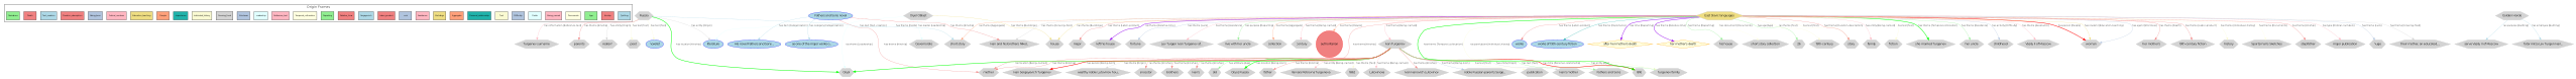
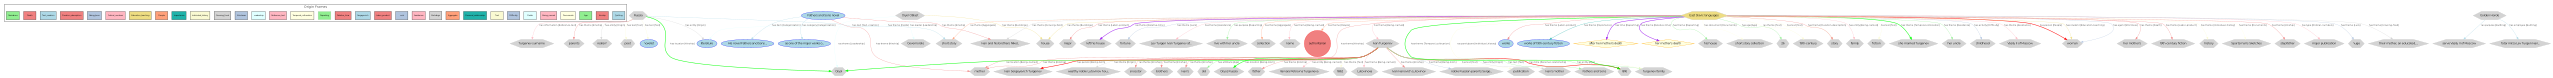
  digraph {
    bgcolor=white
    compound=true
    fontname=Montserrat
    rankdir=TB
    node [fillcolor=lightgray fontname=Montserrat fontsize=12 shape=hexagon style=filled color=gray]
    edge [color=lightcoral fontname=Montserrat fontsize=10 penwidth=1]
    n1 [fillcolor=lightblue fontsize=8 label=Quitting shape=box color=""]
    n2 [fillcolor=lightcoral fontsize=8 label=Kinship shape=box color=""]
    n3 [fillcolor=lightgreen fontsize=8 label=Age shape=box color=""]
    n4 [fillcolor=lightyellow fontsize=8 label=Documents shape=box color=""]
    n5 [fillcolor=lightpink fontsize=8 label=Being_named shape=box color=""]
    n6 [fillcolor=lightcyan fontsize=8 label=Fields shape=box color=""]
    n7 [fillcolor=lightsteelblue fontsize=8 label=Difficulty shape=box color=""]
    n8 [fillcolor=lightgoldenrodyellow fontsize=8 label=Text shape=box color=""]
    n9 [fillcolor=lightseagreen fontsize=8 label=Personal_relationship shape=box color=""]
    n10 [fillcolor=lightsalmon fontsize=8 label=Aggregate shape=box color=""]
-   n11 [fillcolor=lightgoldenrod fontsize=8 label=Buildings shape=box color=""]
+   n11 [fontsize=8 label=Buildings shape=box color=""]
    n12 [fillcolor=lightpink fontsize=8 label=Assistance shape=box color=""]
    n13 [fillcolor=lightsteelblue fontsize=8 label=Luck shape=box color=""]
    n14 [fillcolor=lightcoral fontsize=8 label=Labor_product shape=box color=""]
    n15 [fillcolor=lightblue fontsize=8 label=Sergeyevich shape=box color=""]
    n16 [fillcolor=lightcoral fontsize=8 label=Relative_time shape=box color=""]
-   n17 [fillcolor=lightgreen fontsize=8 label=Departing shape=box color=""]
+   n17 [fillcolor=lightgreen fontsize=8 label=Departing shape=box]
    n18 [fillcolor=lightyellow fontsize=8 label=Temporal_collocation shape=box color=""]
    n19 [fillcolor=lightpink fontsize=8 label=Reference_text shape=box color=""]
    n20 [fillcolor=lightcyan fontsize=8 label=Leadership shape=box color=""]
    n21 [fillcolor=lightsteelblue fontsize=8 label=Strictness shape=box color=""]
    n22 [fontsize=8 label=Growing_food shape=box color=""]
    n23 [fillcolor=lightgoldenrodyellow fontsize=8 label=Individual_history shape=box color=""]
    n24 [fillcolor=lightseagreen fontsize=8 label=Importance shape=box color=""]
    n25 [fillcolor=lightsalmon fontsize=8 label=People shape=box color=""]
    n26 [fillcolor=lightgoldenrod fontsize=8 label=Education_teaching shape=box color=""]
    n27 [fillcolor=lightpink fontsize=8 label=Ordinal_numbers shape=box color=""]
    n28 [fillcolor=lightsteelblue fontsize=8 label=Being_born shape=box color=""]
    n29 [fillcolor=lightcoral fontsize=8 label=Duration_description shape=box color=""]
    n30 [fillcolor=lightblue fontsize=8 label=Text_creation shape=box color=""]
    n31 [fillcolor=lightcoral fontsize=8 label=Death shape=box color=""]
    n32 [fillcolor=lightgreen fontsize=8 label=Residence shape=box color=""]
    n33 [color=red fillcolor=lightcoral label=authoritarian shape=circle]
    n34 [color=blue fillcolor=lightblue label=literature shape=ellipse]
    n35 [color=blue fillcolor=lightblue label=works shape=ellipse]
    n36 [color=blue fillcolor=lightblue label=novelist shape=ellipse]
    n37 [color=blue fillcolor=lightblue label="works of 19th-century fiction" shape=ellipse]
    n38 [color=blue fillcolor=lightblue label="Fathers and Sons novel" shape=ellipse]
    n39 [color=blue fillcolor=lightblue label="as one of the major works o..." shape=ellipse]
    n40 [color=blue fillcolor=lightblue label="His novel Fathers and Sons ..." shape=ellipse]
    n41 [label=mother]
    n42 [label="Ivan and his brothers Nikol..."]
    n43 [color=orange fillcolor=lightyellow label="after her mother's death" shape=diamond]
    n44 [color=orange fillcolor=lightyellow label="her mother's death" shape=diamond]
    n45 [label="his house"]
    n46 [label="Turgenev surname "]
    n47 [label="short story collection"]
    n48 [label=26]
    n49 [label="19th-century"]
    n50 [label="Ivan's"]
    n51 [label=story]
    n52 [label=Russia]
    n53 [label=parents]
    n54 [label=realism]
    n55 [label="short story"]
    n56 [label=poet]
    n57 [label=Oryol]
    n58 [label=family]
    n59 [label=fiction]
    n60 [label=old]
    n61 [label="she married Turgenev"]
    n62 [label=Governorate]
    n63 [label="her uncle"]
    n64 [label=childhood]
    n65 [label="Oryol, Russia"]
    n66 [label="Vasily II of Moscow"]
    n67 [label="Ivan Turgenev"]
    n68 [label=father]
    n69 [label="Varvara Petrovna Turgeneva"]
    n70 [label=1862]
    n71 [label=Lutovinova]
    n72 [label="Ivan Ivanovich Lutovinov"]
    n73 [label=1816]
    n74 [label="noble Russian parents Serge..."]
    n75 [label=publication]
    n76 [label="Ivan's mother"]
    n77 [label="Fathers and Sons"]
    n78 [label="Ivan Sergeyevich Turgenev"]
    n79 [label="wealthy noble Lutovinov hou..."]
    n80 [label=ancestor]
    n81 [label="Turgenev family"]
    n82 [label=brothers]
    n83 [label=woman]
    n84 [label="her mother's"]
    n85 [label="19th-century fiction"]
    n86 [label=history]
    n87 [label="serve Vasily II of Moscow"]
    n88 [label="Sportsman's Sketches"]
    n89 [label=stepfather]
    n90 [label="Oryol Oblast"]
    n91 [label=house]
    n92 [label="major publication"]
    n93 [label=huge]
    n94 [label="their mother, an educated, ..."]
    n95 [label=major]
    n96 [label="left his house"]
    n97 [label=fortune]
    n98 [label="Golden Horde"]
    n99 [label="Tatar mirza Lev Turgen Ivan..."]
    n100 [label="Lev Turgen Ivan Turgenev af..."]
    n101 [label="live with her uncle"]
    n102 [label=collection]
    n103 [fillcolor=lightgoldenrod label="East Slavic languages"]
-   n104 [label=century]
+   n104 [label=name]
    subgraph cluster_1 {
      subgraph sub_2 {
        color=red
        fillcolor=lightcoral
        label=People
        style=filled
      }
    }
    subgraph cluster_3 {
      subgraph sub_4 {
        color=green
        fillcolor=lightgreen
        label=Locations
        style=filled
      }
    }
    subgraph cluster_5 {
      subgraph sub_6 {
        color=orange
        fillcolor=lightyellow
        label=Events
        style=filled
      }
    }
    subgraph cluster_7 {
      subgraph sub_8 {
        color=blue
        fillcolor=lightblue
        label=Concepts
        style=filled
      }
    }
    subgraph cluster_9 {
      subgraph sub_10 {
        color=gray
        fillcolor=lightgray
        label=Other
        style=filled
      }
    }
    subgraph cluster_11 {
      color=black
      fillcolor=white
      label="Origin Frames"
      rank=sink
      style=filled
      n1
      n2
      n3
      n4
      n5
      n6
      n7
      n8
      n9
      n10
      n11
      n12
      n13
      n14
      n15
      n16
      n17
      n18
      n19
      n20
      n21
      n22
      n23
      n24
      n25
      n26
      n27
      n28
      n29
      n30
      n31
      n32
    }
    n38 -> n39 [color=lightblue label="has category [Categorization]"]
    n38 -> n40 [color=lightblue label="has item [Categorization]"]
    n38 -> n41 [label="has theme [Kinship]"]
    n38 -> n42 [label="has theme [Kinship]"]
    n52 -> n34 [color=lightgray label="has entity [Origin]"]
    n52 -> n36 [color=lightgoldenrodyellow label="has text [Text]"]
    n52 -> n46 [color=lightpink label="has information [Reference_text]"]
    n52 -> n53 [label="has theme [Kinship]"]
    n52 -> n54 [color=lightgray label="has entity [Origin]"]
    n52 -> n55 [color=lightblue label="has text [Text_creation]"]
    n52 -> n56 [color=lightgoldenrodyellow label="has text [Text]"]
    n52 -> n57 [color=green label="has location [Kinship]" penwidth=2]
    n67 -> n41 [label="has theme [Kinship]"]
    n67 -> n50 [label="has theme [Kinship]"]
    n67 -> n57 [color=green label="has location [Being_named]" penwidth=2]
    n67 -> n60 [color=lightgreen label="has attribute [Age]"]
    n67 -> n65 [color=green label="has location [Being_born]" penwidth=2]
    n67 -> n68 [label="has theme [Kinship]"]
    n67 -> n69 [color=lightpink label="has entity [Being_named]"]
    n67 -> n70 [color=lightgoldenrodyellow label="has theme [Text]"]
    n67 -> n71 [color=lightpink label="has theme [Being_named]"]
    n67 -> n72 [label="has theme [Kinship]"]
    n67 -> n73 [color=red label="has time [Personal_relationship]" penwidth=2]
    n67 -> n74 [color=lightsteelblue label="has theme [Being_born]"]
    n67 -> n75 [color=lightgoldenrodyellow label="has text [Text]"]
    n67 -> n76 [color=lightgray label="has entity [Origin]"]
    n67 -> n77 [color=lightgreen label="has text [Text]"]
    n67 -> n78 [color=red label="has person [Being_born]" penwidth=2]
    n67 -> n79 [color=lightgray label="has theme [Origin]"]
    n67 -> n80 [label="has theme [Kinship]"]
    n67 -> n81 [color=lightgreen label="has entity [Age]"]
    n67 -> n82 [label="has theme [Kinship]"]
    n90 -> n57 [color=lightcyan label="has theme [Leadership]"]
    n90 -> n62 [color=lightcyan label="has leader [Leadership]"]
    n90 -> n91 [color=lightgoldenrod label="has theme [Buildings]"]
    n98 -> n87 [color=lightblue label="has purpose [Quitting]"]
    n98 -> n99 [color=lightblue label="has employee [Quitting]"]
    n103 -> n33 [color=lightsalmon label="has theme [People]"]
    n103 -> n34 [color=lightcyan label="has theme [Fields]"]
    n103 -> n35 [label="has theme [Labor_product]"]
    n103 -> n37 [color=lightseagreen label="has theme [Importance]"]
    n103 -> n41 [label="has theme [Kinship]"]
    n103 -> n42 [color=lightgray label="has theme [Growing_food]"]
    n103 -> n43 [color=purple label="has time [Departing]" penwidth=2]
    n103 -> n44 [color=purple label="has theme [Relative_time]" penwidth=2]
    n103 -> n45 [color=lightgreen label="has theme [Departing]"]
    n103 -> n47 [color=lightyellow label="has document [Documents]"]
    n103 -> n48 [color=lightgreen label="has age [Age]"]
    n103 -> n49 [color=lightgoldenrodyellow label="has theme [Text]"]
    n103 -> n51 [color=lightgoldenrodyellow label="has text [Text]"]
    n103 -> n51 [label="has theme [Duration_description]"]
    n103 -> n55 [color=lightsalmon label="has theme [Aggregate]"]
    n103 -> n58 [color=lightpink label="has entity [Being_named]"]
    n103 -> n59 [color=lightgoldenrodyellow label="has text [Text]"]
    n103 -> n61 [color=green label="has theme [Temporal_collocation]" penwidth=2]
    n103 -> n63 [color=lightgreen label="has theme [Residence]"]
    n103 -> n64 [color=lightsteelblue label="has activity [Difficulty]"]
    n103 -> n66 [color=lightpink label="has theme [Assistance]"]
    n103 -> n67 [color=lightpink label="has theme [Being_named]"]
    n103 -> n73 [color=green label="has theme [Temporal_collocation]" penwidth=2]
    n103 -> n81 [color=lightgoldenrodyellow label="has participant [Individual_history]"]
    n103 -> n83 [color=lightsteelblue label="has agent [Strictness]"]
    n103 -> n83 [color=red label="has person [People]" penwidth=2]
    n103 -> n83 [color=lightgoldenrod label="has student [Education_teaching]"]
    n103 -> n84 [label="has theme [Death]"]
    n103 -> n85 [label="has theme [Labor_product]"]
    n103 -> n86 [color=lightgoldenrodyellow label="has theme [Individual_history]"]
    n103 -> n88 [color=lightyellow label="has theme [Documents]"]
    n103 -> n89 [label="has theme [Kinship]"]
    n103 -> n91 [color=lightgoldenrod label="has theme [Buildings]"]
    n103 -> n92 [color=lightpink label="has type [Ordinal_numbers]"]
    n103 -> n93 [color=lightsteelblue label="has theme [Luck]"]
    n103 -> n94 [color=lightgray label="has theme [Growing_food]"]
    n103 -> n95 [label="has theme [Labor_product]"]
    n103 -> n96 [color=purple label="has theme [Relative_time]" penwidth=2]
    n103 -> n97 [color=lightsteelblue label="has theme [Luck]"]
    n103 -> n100 [color=lightpink label="has theme [Assistance]"]
    n103 -> n101 [color=lightgreen label="has purpose [Departing]"]
    n103 -> n102 [color=lightsalmon label="has theme [Aggregate]"]
    n103 -> n104 [color=lightpink label="has theme [Being_named]"]
  }
